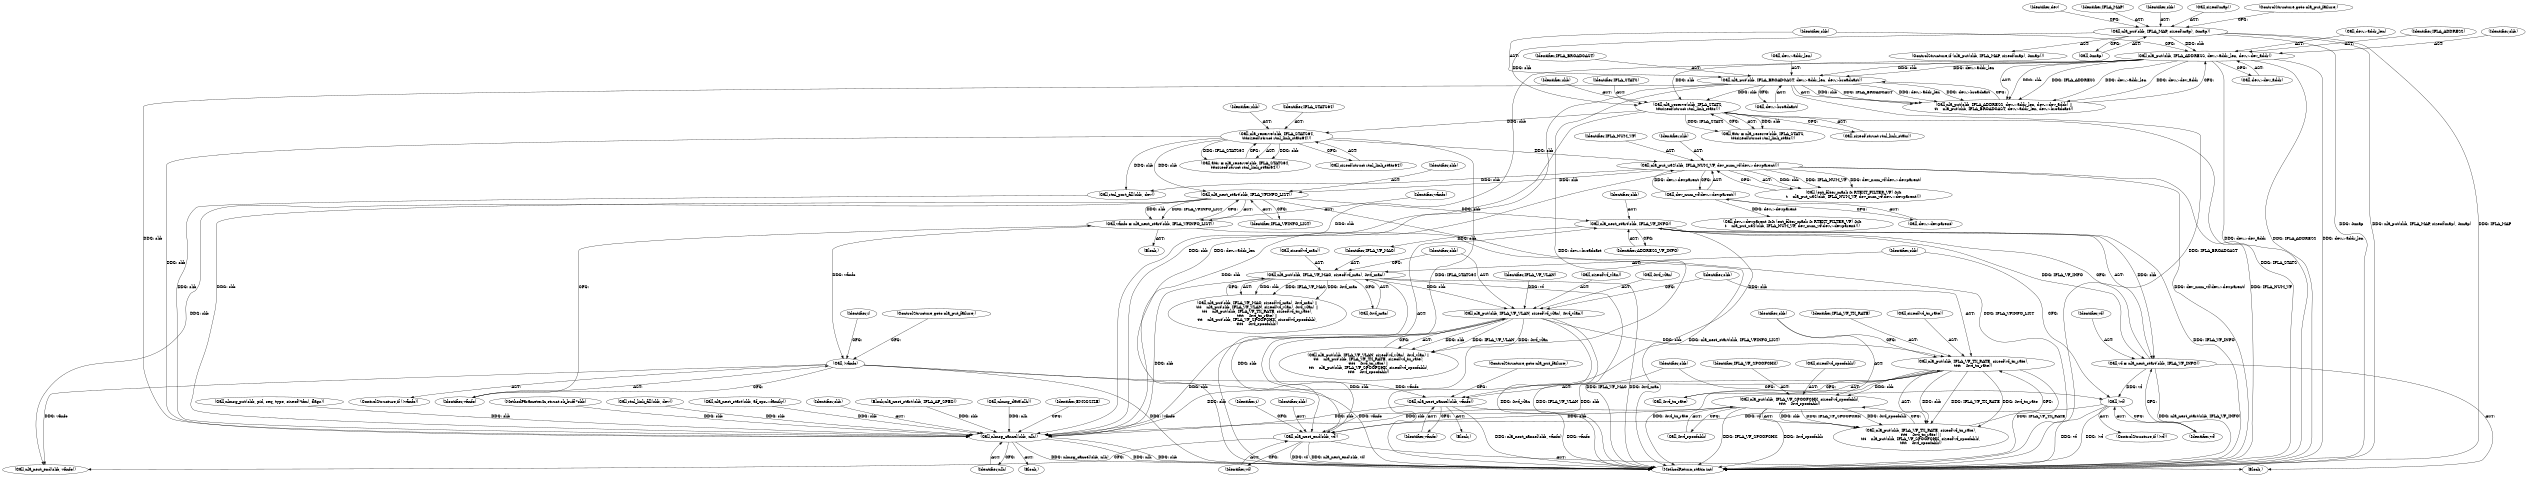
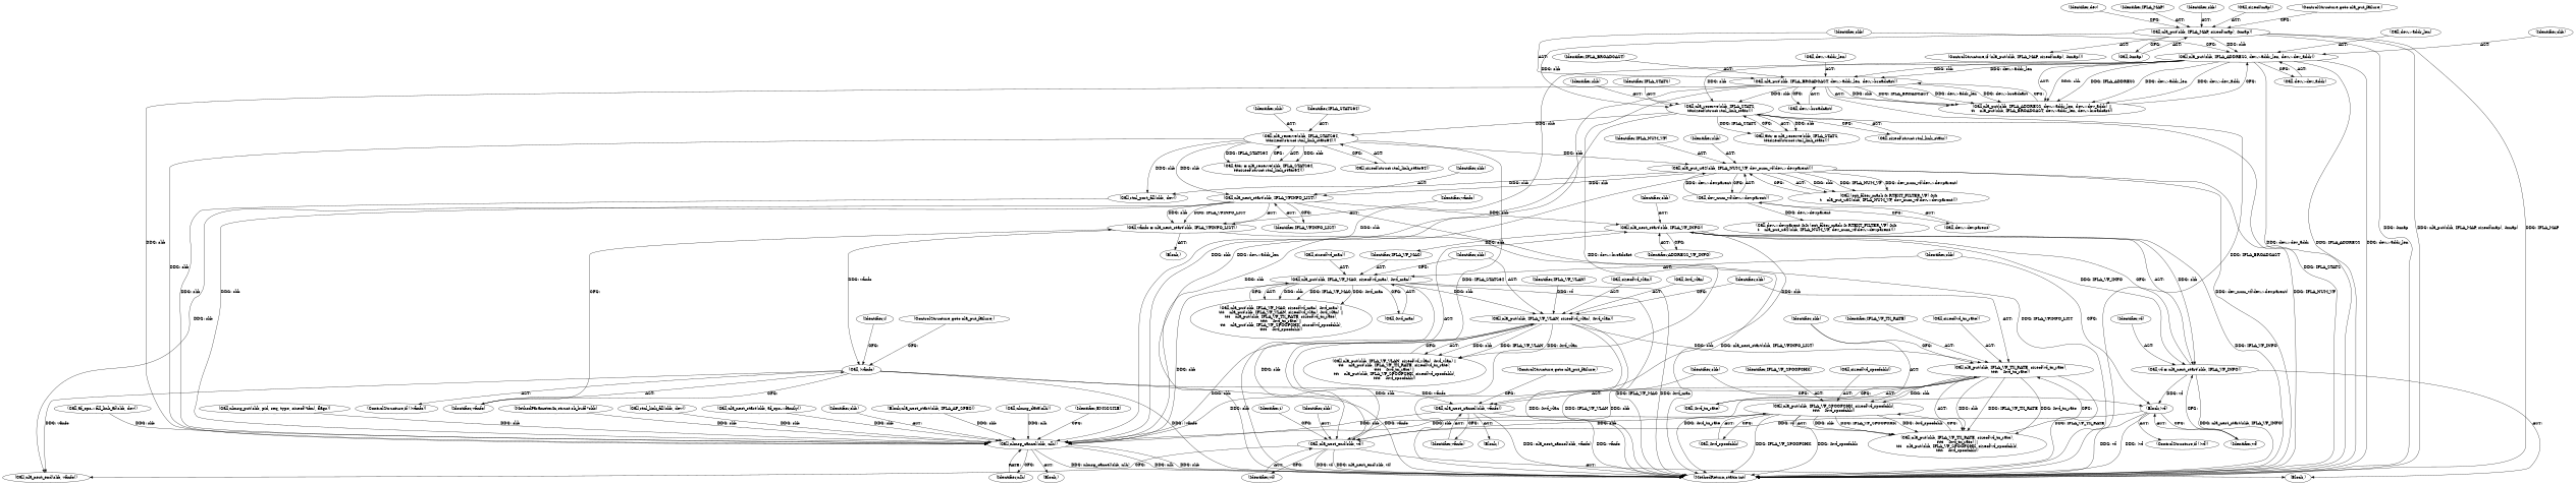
  digraph {
    n1 [label="(Call,nla_nest_cancel(skb, vfinfo))"]
    n2 [label="(Call,nlmsg_cancel(skb, nlh))"]
    n3 [label="(MethodReturn,static int)"]
    n4 [label="(Identifier,vfinfo)"]
    n5 [label="(Block,)"]
    n6 [label="(Identifier,nlh)"]
    n7 [label="(Block,)"]
    n8 [label="(Call,nla_nest_start(skb, IFLA_VF_INFO))"]
    n9 [label="(Call,vf = nla_nest_start(skb, IFLA_VF_INFO))"]
    n10 [label="(Identifier,ADDRESS_VF_INFO)"]
    n11 [label="(Identifier,IFLA_VF_MAC)"]
    n12 [label="(Call,nla_put(skb, IFLA_VF_MAC, sizeof(vf_mac), &vf_mac))"]
    n13 [label="(Call,nla_nest_end(skb, vf))"]
    n14 [label="(Call,nla_put(skb, IFLA_VF_VLAN, sizeof(vf_vlan), &vf_vlan))"]
    n15 [label="(Call,&vf_mac)"]
    n16 [label="(Call,nla_put(skb, IFLA_VF_MAC, sizeof(vf_mac), &vf_mac) ||\n\t\t\t    nla_put(skb, IFLA_VF_VLAN, sizeof(vf_vlan), &vf_vlan) ||\n\t\t\t    nla_put(skb, IFLA_VF_TX_RATE, sizeof(vf_tx_rate),\n\t\t\t\t    &vf_tx_rate) ||\n\t\t\t    nla_put(skb, IFLA_VF_SPOOFCHK, sizeof(vf_spoofchk),\n\t\t\t\t    &vf_spoofchk))"]
    n17 [label="(Block,)"]
-   n18 [label="(Call,!vf)"]
+   n18 [label="(Block,!vf)"]
    n19 [label="(Call,nla_nest_end(skb, vfinfo))"]
    n20 [label="(Identifier,vf)"]
    n21 [label="(Call,nla_put(skb, IFLA_VF_TX_RATE, sizeof(vf_tx_rate),\n\t\t\t\t    &vf_tx_rate))"]
    n22 [label="(Call,nla_put(skb, IFLA_VF_SPOOFCHK, sizeof(vf_spoofchk),\n\t\t\t\t    &vf_spoofchk))"]
    n23 [label="(Call,&vf_tx_rate)"]
    n24 [label="(Call,nla_put(skb, IFLA_VF_TX_RATE, sizeof(vf_tx_rate),\n\t\t\t\t    &vf_tx_rate) ||\n\t\t\t    nla_put(skb, IFLA_VF_SPOOFCHK, sizeof(vf_spoofchk),\n\t\t\t\t    &vf_spoofchk))"]
    n25 [label="(Call,&vf_spoofchk)"]
    n26 [label="(Call,nla_put(skb, IFLA_VF_VLAN, sizeof(vf_vlan), &vf_vlan) ||\n\t\t\t    nla_put(skb, IFLA_VF_TX_RATE, sizeof(vf_tx_rate),\n\t\t\t\t    &vf_tx_rate) ||\n\t\t\t    nla_put(skb, IFLA_VF_SPOOFCHK, sizeof(vf_spoofchk),\n\t\t\t\t    &vf_spoofchk))"]
    n27 [label="(Call,&vf_vlan)"]
    n28 [label="(Identifier,vf)"]
    n29 [label="(ControlStructure,if (!vf))"]
    n30 [label="(Call,nla_nest_start(skb, IFLA_VFINFO_LIST))"]
    n31 [label="(Call,vfinfo = nla_nest_start(skb, IFLA_VFINFO_LIST))"]
    n32 [label="(Identifier,IFLA_VFINFO_LIST)"]
    n33 [label="(Call,!vfinfo)"]
    n34 [label="(Block,)"]
    n35 [label="(Call,nla_reserve(skb, IFLA_STATS64,\n\t\t\tsizeof(struct rtnl_link_stats64)))"]
    n36 [label="(Call,nla_put_u32(skb, IFLA_NUM_VF, dev_num_vf(dev->dev.parent)))"]
    n37 [label="(Call,rtnl_port_fill(skb, dev))"]
    n38 [label="(Call,attr = nla_reserve(skb, IFLA_STATS64,\n\t\t\tsizeof(struct rtnl_link_stats64)))"]
    n39 [label="(Call,sizeof(struct rtnl_link_stats64))"]
    n40 [label="(Call,dev_num_vf(dev->dev.parent))"]
    n41 [label="(Call,(ext_filter_mask & RTEXT_FILTER_VF) &&\n\t    nla_put_u32(skb, IFLA_NUM_VF, dev_num_vf(dev->dev.parent)))"]
    n42 [label="(Call,nla_reserve(skb, IFLA_STATS,\n\t\t\tsizeof(struct rtnl_link_stats)))"]
    n43 [label="(Call,attr = nla_reserve(skb, IFLA_STATS,\n\t\t\tsizeof(struct rtnl_link_stats)))"]
    n44 [label="(Call,sizeof(struct rtnl_link_stats))"]
    n45 [label="(Call,nla_put(skb, IFLA_MAP, sizeof(map), &map))"]
    n46 [label="(Call,nla_put(skb, IFLA_ADDRESS, dev->addr_len, dev->dev_addr))"]
    n47 [label="(ControlStructure,if (nla_put(skb, IFLA_MAP, sizeof(map), &map)))"]
    n48 [label="(Call,&map)"]
    n49 [label="(Call,nla_put(skb, IFLA_BROADCAST, dev->addr_len, dev->broadcast))"]
    n50 [label="(Call,nla_put(skb, IFLA_ADDRESS, dev->addr_len, dev->dev_addr) ||\n\t\t    nla_put(skb, IFLA_BROADCAST, dev->addr_len, dev->broadcast))"]
    n51 [label="(Call,dev->dev_addr)"]
    n52 [label="(Call,dev->broadcast)"]
    n53 [label="(Call,dev->dev.parent)"]
    n54 [label="(Call,dev->dev.parent && (ext_filter_mask & RTEXT_FILTER_VF) &&\n\t    nla_put_u32(skb, IFLA_NUM_VF, dev_num_vf(dev->dev.parent)))"]
    n55 [label="(ControlStructure,if (!vfinfo))"]
    n56 [label="(Identifier,vfinfo)"]
    n57 [label="(Identifier,IFLA_STATS64)"]
    n58 [label="(Identifier,IFLA_NUM_VF)"]
    n59 [label="(Identifier,dev)"]
    n60 [label="(Call,sizeof(vf_tx_rate))"]
    n61 [label="(Call,nlmsg_put(skb, pid, seq, type, sizeof(*ifm), flags))"]
    n62 [label="(Call,dev->addr_len)"]
    n63 [label="(Identifier,IFLA_MAP)"]
    n64 [label="(MethodParameterIn,struct sk_buff *skb)"]
    n65 [label="(Identifier,skb)"]
    n66 [label="(Call,sizeof(vf_mac))"]
    n67 [label="(Identifier,skb)"]
-   n68 [label="(Identifier,IFLA_ADDRESS)"]
    n69 [label="(Identifier,skb)"]
    n70 [label="(Call,rtnl_link_fill(skb, dev))"]
    n71 [label="(Call,nla_nest_start(skb, af_ops->family))"]
    n72 [label="(Identifier,IFLA_VF_SPOOFCHK)"]
    n73 [label="(Identifier,skb)"]
    n74 [label="(Identifier,skb)"]
    n75 [label="(ControlStructure,goto nla_put_failure;)"]
    n76 [label="(Identifier,skb)"]
    n77 [label="(Identifier,i)"]
    n78 [label="(Identifier,IFLA_STATS)"]
    n79 [label="(Call,dev->addr_len)"]
    n80 [label="(Identifier,IFLA_VF_TX_RATE)"]
    n81 [label="(Block,nla_nest_start(skb, IFLA_AF_SPEC))"]
    n82 [label="(Identifier,vfinfo)"]
    n83 [label="(Identifier,skb)"]
    n84 [label="(Identifier,skb)"]
    n85 [label="(Identifier,i)"]
    n86 [label="(Identifier,skb)"]
    n87 [label="(Identifier,skb)"]
    n88 [label="(Call,sizeof(map))"]
    n89 [label="(Identifier,skb)"]
    n90 [label="(Identifier,skb)"]
    n91 [label="(Identifier,skb)"]
    n92 [label="(Call,sizeof(vf_spoofchk))"]
    n93 [label="(Call,nlmsg_data(nlh))"]
    n94 [label="(Identifier,EMSGSIZE)"]
    n95 [label="(Identifier,skb)"]
    n96 [label="(ControlStructure,goto nla_put_failure;)"]
    n97 [label="(Identifier,IFLA_VF_VLAN)"]
+   n98 [label="(Call,af_ops->fill_link_af(skb, dev))"]
    n99 [label="(ControlStructure,goto nla_put_failure;)"]
    n100 [label="(Call,sizeof(vf_vlan))"]
    n101 [label="(Identifier,skb)"]
    n102 [label="(Identifier,vf)"]
    n103 [label="(Identifier,IFLA_BROADCAST)"]
    n1 -> n2 [label="DDG: skb"]
    n1 -> n3 [label="DDG: vfinfo"]
    n1 -> n3 [label="DDG: nla_nest_cancel(skb, vfinfo)"]
    n1 -> n4 [label="CFG: "]
    n1 -> n5 [label="AST: "]
    n2 -> n3 [label="DDG: nlmsg_cancel(skb, nlh)"]
    n2 -> n3 [label="DDG: nlh"]
    n2 -> n3 [label="DDG: skb"]
    n2 -> n6 [label="CFG: "]
    n2 -> n7 [label="AST: "]
    n4 -> n1 [label="AST: "]
-   n6 -> n2 [label="AST: "]
+   n6 -> n2 [label="RATE: "]
    n8 -> n1 [label="DDG: skb"]
    n8 -> n3 [label="DDG: IFLA_VF_INFO"]
    n8 -> n9 [label="AST: "]
    n8 -> n9 [label="DDG: skb"]
    n8 -> n9 [label="DDG: IFLA_VF_INFO"]
    n8 -> n10 [label="CFG: "]
    n8 -> n11 [label="DDG: skb"]
    n9 -> n3 [label="DDG: nla_nest_start(skb, IFLA_VF_INFO)"]
    n9 -> n8 [label="CFG: "]
    n9 -> n17 [label="AST: "]
    n9 -> n18 [label="DDG: vf"]
    n10 -> n8 [label="AST: "]
    n11 -> n12 [label="AST: "]
    n12 -> n2 [label="DDG: skb"]
    n12 -> n3 [label="DDG: IFLA_VF_MAC"]
    n12 -> n3 [label="DDG: &vf_mac"]
    n12 -> n13 [label="DDG: skb"]
    n12 -> n14 [label="DDG: skb"]
    n12 -> n15 [label="CFG: "]
    n12 -> n16 [label="AST: "]
    n12 -> n16 [label="DDG: skb"]
    n12 -> n16 [label="DDG: IFLA_VF_MAC"]
    n12 -> n16 [label="DDG: &vf_mac"]
    n13 -> n3 [label="DDG: nla_nest_end(skb, vf)"]
    n13 -> n3 [label="DDG: vf"]
    n13 -> n8 [label="AST: "]
    n13 -> n17 [label="AST: "]
    n13 -> n19 [label="CFG: "]
    n13 -> n20 [label="CFG: "]
    n14 -> n2 [label="DDG: skb"]
    n14 -> n3 [label="DDG: &vf_vlan"]
    n14 -> n3 [label="DDG: IFLA_VF_VLAN"]
    n14 -> n13 [label="DDG: skb"]
    n14 -> n21 [label="DDG: skb"]
    n14 -> n26 [label="AST: "]
    n14 -> n26 [label="DDG: skb"]
    n14 -> n26 [label="DDG: IFLA_VF_VLAN"]
    n14 -> n26 [label="DDG: &vf_vlan"]
    n15 -> n12 [label="AST: "]
    n16 -> n12 [label="CFG: "]
    n18 -> n3 [label="DDG: vf"]
    n18 -> n3 [label="DDG: !vf"]
    n18 -> n13 [label="DDG: vf"]
    n18 -> n28 [label="CFG: "]
    n18 -> n29 [label="AST: "]
    n20 -> n13 [label="AST: "]
    n21 -> n2 [label="DDG: skb"]
    n21 -> n3 [label="DDG: &vf_tx_rate"]
    n21 -> n3 [label="DDG: IFLA_VF_TX_RATE"]
    n21 -> n13 [label="DDG: skb"]
    n21 -> n22 [label="DDG: skb"]
    n21 -> n23 [label="CFG: "]
    n21 -> n24 [label="AST: "]
    n21 -> n24 [label="DDG: skb"]
    n21 -> n24 [label="DDG: IFLA_VF_TX_RATE"]
    n21 -> n24 [label="DDG: &vf_tx_rate"]
    n22 -> n2 [label="DDG: skb"]
    n22 -> n3 [label="DDG: IFLA_VF_SPOOFCHK"]
    n22 -> n3 [label="DDG: &vf_spoofchk"]
    n22 -> n13 [label="DDG: skb"]
    n22 -> n24 [label="AST: "]
    n22 -> n24 [label="DDG: skb"]
    n22 -> n24 [label="DDG: IFLA_VF_SPOOFCHK"]
    n22 -> n24 [label="DDG: &vf_spoofchk"]
    n22 -> n25 [label="CFG: "]
    n23 -> n21 [label="AST: "]
    n24 -> n21 [label="CFG: "]
    n24 -> n22 [label="CFG: "]
    n25 -> n22 [label="AST: "]
    n26 -> n14 [label="CFG: "]
    n27 -> n14 [label="AST: "]
    n28 -> n9 [label="CFG: "]
    n28 -> n18 [label="AST: "]
    n30 -> n2 [label="DDG: skb"]
    n30 -> n3 [label="DDG: IFLA_VFINFO_LIST"]
    n30 -> n8 [label="DDG: skb"]
    n30 -> n19 [label="DDG: skb"]
    n30 -> n31 [label="AST: "]
    n30 -> n31 [label="DDG: skb"]
    n30 -> n31 [label="DDG: IFLA_VFINFO_LIST"]
    n30 -> n32 [label="CFG: "]
    n31 -> n3 [label="DDG: nla_nest_start(skb, IFLA_VFINFO_LIST)"]
-   n31 -> n30 [label="CFG: "]
    n31 -> n33 [label="DDG: vfinfo"]
    n31 -> n34 [label="AST: "]
    n32 -> n30 [label="AST: "]
    n33 -> n1 [label="DDG: vfinfo"]
    n33 -> n3 [label="DDG: vfinfo"]
    n33 -> n3 [label="DDG: !vfinfo"]
    n33 -> n19 [label="DDG: vfinfo"]
    n33 -> n55 [label="AST: "]
    n33 -> n56 [label="CFG: "]
    n35 -> n2 [label="DDG: skb"]
    n35 -> n3 [label="DDG: IFLA_STATS64"]
    n35 -> n30 [label="DDG: skb"]
    n35 -> n36 [label="DDG: skb"]
    n35 -> n37 [label="DDG: skb"]
    n35 -> n38 [label="AST: "]
    n35 -> n38 [label="DDG: skb"]
    n35 -> n38 [label="DDG: IFLA_STATS64"]
    n35 -> n39 [label="CFG: "]
    n36 -> n2 [label="DDG: skb"]
    n36 -> n3 [label="DDG: dev_num_vf(dev->dev.parent)"]
    n36 -> n3 [label="DDG: IFLA_NUM_VF"]
    n36 -> n30 [label="DDG: skb"]
    n36 -> n37 [label="DDG: skb"]
    n36 -> n40 [label="CFG: "]
    n36 -> n41 [label="AST: "]
    n36 -> n41 [label="DDG: skb"]
    n36 -> n41 [label="DDG: IFLA_NUM_VF"]
    n36 -> n41 [label="DDG: dev_num_vf(dev->dev.parent)"]
    n37 -> n2 [label="DDG: skb"]
    n38 -> n35 [label="CFG: "]
    n39 -> n35 [label="AST: "]
    n40 -> n36 [label="AST: "]
    n40 -> n36 [label="DDG: dev->dev.parent"]
    n40 -> n53 [label="CFG: "]
    n40 -> n54 [label="DDG: dev->dev.parent"]
    n41 -> n36 [label="CFG: "]
    n42 -> n2 [label="DDG: skb"]
    n42 -> n3 [label="DDG: IFLA_STATS"]
    n42 -> n35 [label="DDG: skb"]
    n42 -> n43 [label="AST: "]
    n42 -> n43 [label="DDG: skb"]
    n42 -> n43 [label="DDG: IFLA_STATS"]
    n42 -> n44 [label="CFG: "]
    n43 -> n42 [label="CFG: "]
    n44 -> n42 [label="AST: "]
    n45 -> n3 [label="DDG: &map"]
    n45 -> n3 [label="DDG: nla_put(skb, IFLA_MAP, sizeof(map), &map)"]
    n45 -> n3 [label="DDG: IFLA_MAP"]
    n45 -> n42 [label="DDG: skb"]
    n45 -> n46 [label="DDG: skb"]
    n45 -> n47 [label="AST: "]
    n45 -> n48 [label="CFG: "]
    n46 -> n2 [label="DDG: skb"]
    n46 -> n3 [label="DDG: dev->dev_addr"]
    n46 -> n3 [label="DDG: IFLA_ADDRESS"]
    n46 -> n3 [label="DDG: dev->addr_len"]
    n46 -> n42 [label="DDG: skb"]
    n46 -> n49 [label="DDG: skb"]
    n46 -> n49 [label="DDG: dev->addr_len"]
    n46 -> n50 [label="AST: "]
    n46 -> n50 [label="DDG: skb"]
    n46 -> n50 [label="DDG: IFLA_ADDRESS"]
    n46 -> n50 [label="DDG: dev->addr_len"]
    n46 -> n50 [label="DDG: dev->dev_addr"]
    n46 -> n51 [label="CFG: "]
    n48 -> n45 [label="AST: "]
    n49 -> n2 [label="DDG: skb"]
    n49 -> n3 [label="DDG: dev->addr_len"]
    n49 -> n3 [label="DDG: dev->broadcast"]
    n49 -> n3 [label="DDG: IFLA_BROADCAST"]
    n49 -> n42 [label="DDG: skb"]
    n49 -> n50 [label="AST: "]
    n49 -> n50 [label="DDG: skb"]
    n49 -> n50 [label="DDG: IFLA_BROADCAST"]
    n49 -> n50 [label="DDG: dev->addr_len"]
    n49 -> n50 [label="DDG: dev->broadcast"]
    n49 -> n52 [label="CFG: "]
    n50 -> n46 [label="CFG: "]
    n50 -> n49 [label="CFG: "]
    n51 -> n46 [label="AST: "]
    n52 -> n49 [label="AST: "]
    n53 -> n40 [label="AST: "]
    n56 -> n31 [label="CFG: "]
    n56 -> n33 [label="AST: "]
    n57 -> n35 [label="AST: "]
    n58 -> n36 [label="AST: "]
    n59 -> n45 [label="CFG: "]
    n60 -> n21 [label="AST: "]
    n61 -> n2 [label="DDG: skb"]
    n62 -> n46 [label="AST: "]
    n63 -> n45 [label="AST: "]
    n64 -> n2 [label="DDG: skb"]
    n65 -> n30 [label="AST: "]
    n66 -> n12 [label="AST: "]
    n67 -> n42 [label="AST: "]
-   n68 -> n46 [label="AST: "]
    n69 -> n8 [label="AST: "]
    n70 -> n2 [label="DDG: skb"]
    n71 -> n2 [label="DDG: skb"]
    n72 -> n22 [label="AST: "]
    n73 -> n21 [label="CFG: "]
    n73 -> n22 [label="AST: "]
    n74 -> n46 [label="AST: "]
    n75 -> n33 [label="CFG: "]
    n76 -> n2 [label="AST: "]
    n77 -> n33 [label="CFG: "]
    n78 -> n42 [label="AST: "]
    n79 -> n49 [label="AST: "]
    n80 -> n21 [label="AST: "]
    n81 -> n2 [label="DDG: skb"]
    n82 -> n31 [label="AST: "]
    n83 -> n12 [label="CFG: "]
    n83 -> n14 [label="AST: "]
    n84 -> n1 [label="AST: "]
    n84 -> n18 [label="CFG: "]
    n85 -> n13 [label="CFG: "]
    n86 -> n12 [label="AST: "]
    n86 -> n18 [label="CFG: "]
    n87 -> n45 [label="AST: "]
    n88 -> n45 [label="AST: "]
    n89 -> n46 [label="CFG: "]
    n89 -> n49 [label="AST: "]
    n90 -> n13 [label="AST: "]
    n91 -> n35 [label="AST: "]
    n92 -> n22 [label="AST: "]
    n93 -> n2 [label="DDG: nlh"]
    n94 -> n2 [label="CFG: "]
    n95 -> n14 [label="CFG: "]
    n95 -> n21 [label="AST: "]
    n96 -> n45 [label="CFG: "]
    n97 -> n14 [label="DDG: vf"]
+   n98 -> n2 [label="DDG: skb"]
    n99 -> n1 [label="CFG: "]
    n100 -> n14 [label="AST: "]
    n101 -> n36 [label="AST: "]
    n102 -> n9 [label="AST: "]
    n103 -> n49 [label="AST: "]
  }
